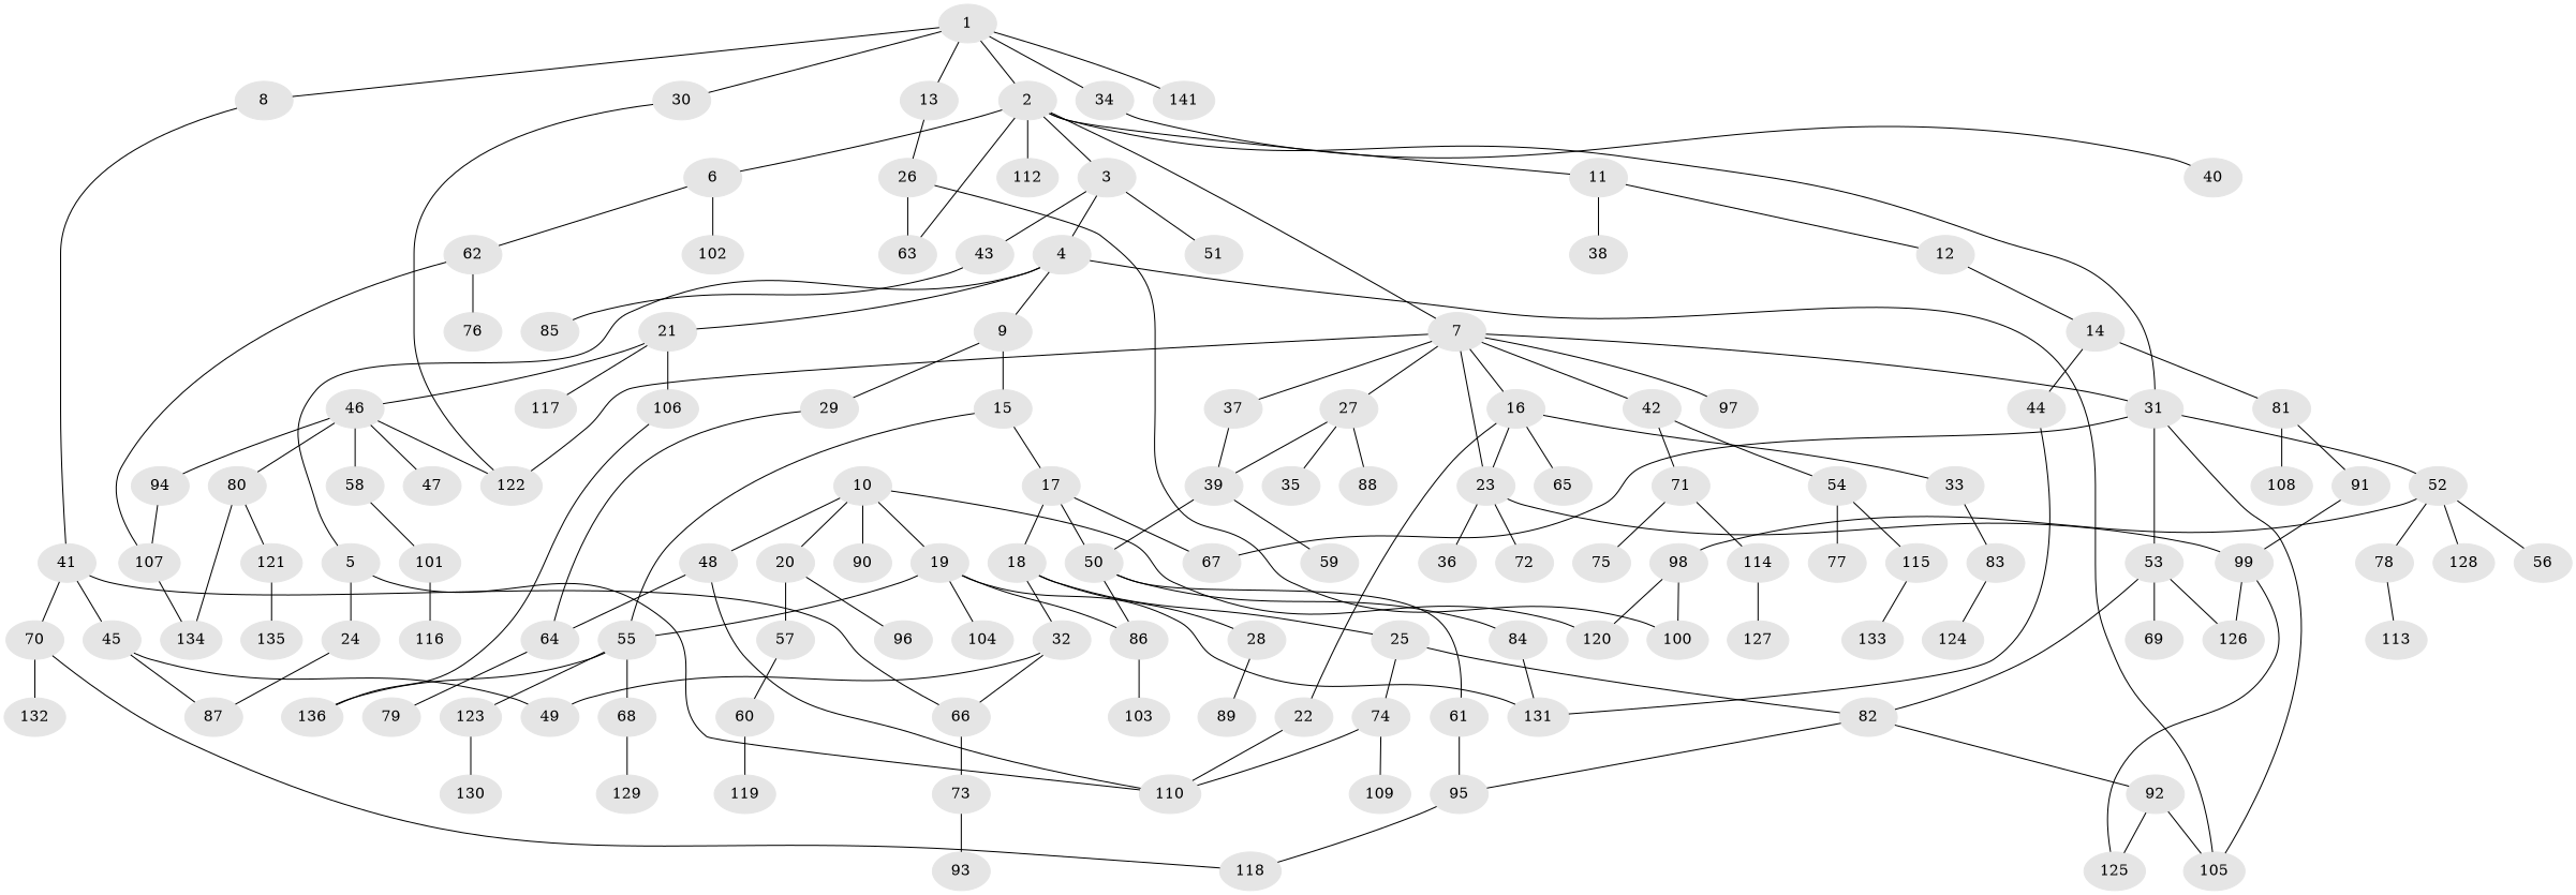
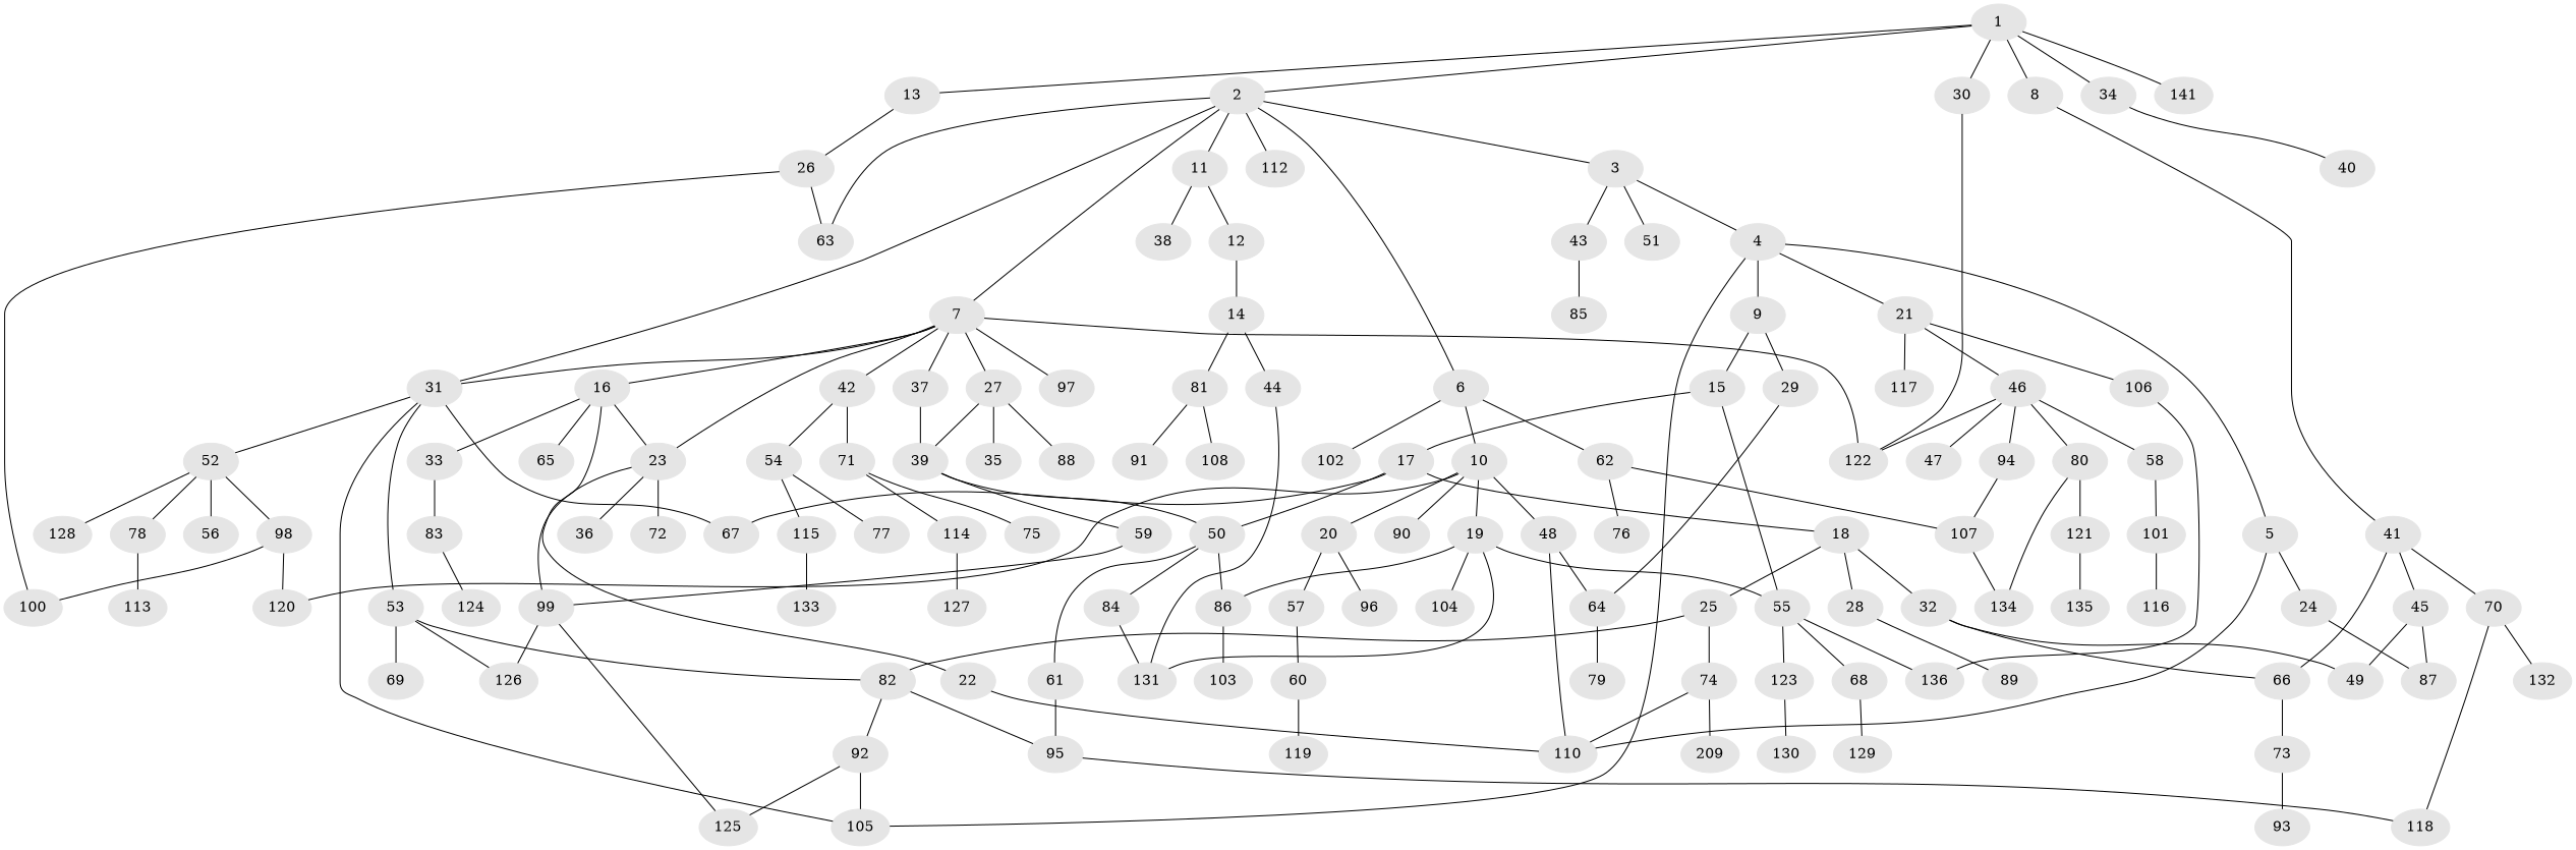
  graph {
    node [color=gray90 style=filled]
    1
    2
    8
    13
    30
    34
    n7 [label=141]
    3
    6
    7
    11
    31
    63
    112
    41
    26
    122
    40
    4
    43
    51
    10
    62
    102
    42
    16
    23
    27
    37
    97
    12
    38
    105
    67
    52
    53
    5
    9
    21
    54
    71
    85
    24
    110
    15
    29
    46
    106
    117
    87
    19
    20
    48
    90
    120
    76
    107
    22
    33
    65
    36
    72
    99
    35
    39
    88
    66
    45
    70
    17
    55
    64
    86
    104
    131
    57
    96
    14
    44
    81
    100
    91
    108
    18
    50
    68
    123
    136
    83
    25
    28
    32
    61
    84
    74
    82
    89
    49
    103
    60
    47
    58
    80
    94
    126
    125
-   109
+   109 [label=209]
    95
    92
    59
    79
    56
    78
    98
    128
    69
    73
    124
    118
    132
    77
    115
    75
    114
    101
    121
    134
    113
    133
    129
    130
    119
    116
    93
    127
    135
    1 -- 2
    1 -- 8
    1 -- 13
    1 -- 30
    1 -- 34
    1 -- n7
    2 -- 3
    2 -- 6
    2 -- 7
    2 -- 11
    2 -- 31
    2 -- 63
    2 -- 112
    8 -- 41
    13 -- 26
    30 -- 122
    34 -- 40
    3 -- 4
    3 -- 43
    3 -- 51
+   6 -- 10
    6 -- 62
    6 -- 102
    7 -- 31
    7 -- 122
    7 -- 42
    7 -- 16
    7 -- 23
    7 -- 27
    7 -- 37
    7 -- 97
    11 -- 12
    11 -- 38
    31 -- 105
    31 -- 67
    31 -- 52
    31 -- 53
    41 -- 66
    41 -- 45
    41 -- 70
    26 -- 63
    26 -- 100
    4 -- 105
    4 -- 5
    4 -- 9
    4 -- 21
    43 -- 85
    10 -- 19
    10 -- 20
    10 -- 48
    10 -- 90
    10 -- 120
    62 -- 76
    62 -- 107
    42 -- 54
    42 -- 71
    16 -- 23
    16 -- 22
    16 -- 33
    16 -- 65
    23 -- 36
    23 -- 72
    23 -- 99
    27 -- 35
    27 -- 39
    27 -- 88
    37 -- 39
    12 -- 14
    52 -- 56
    52 -- 78
    52 -- 98
    52 -- 128
    53 -- 82
    53 -- 126
    53 -- 69
    5 -- 24
    5 -- 110
    9 -- 15
    9 -- 29
    21 -- 46
    21 -- 106
    21 -- 117
    54 -- 77
    54 -- 115
    71 -- 75
    71 -- 114
    24 -- 87
    15 -- 17
    15 -- 55
    29 -- 64
    46 -- 122
    46 -- 47
    46 -- 58
    46 -- 80
    46 -- 94
    106 -- 136
    19 -- 55
    19 -- 86
    19 -- 104
    19 -- 131
    20 -- 57
    20 -- 96
    48 -- 110
    48 -- 64
    107 -- 134
    22 -- 110
    33 -- 83
    99 -- 126
    99 -- 125
    39 -- 50
    39 -- 59
    66 -- 73
    45 -- 87
    45 -- 49
    70 -- 118
    70 -- 132
    17 -- 67
    17 -- 18
    17 -- 50
    55 -- 68
    55 -- 123
    55 -- 136
    64 -- 79
    86 -- 103
    57 -- 60
    14 -- 44
    14 -- 81
    44 -- 131
    81 -- 91
    81 -- 108
    18 -- 25
    18 -- 28
    18 -- 32
    50 -- 86
    50 -- 61
    50 -- 84
    68 -- 129
    123 -- 130
    83 -- 124
    25 -- 74
    25 -- 82
    28 -- 89
    32 -- 66
    32 -- 49
    61 -- 95
    84 -- 131
    74 -- 110
    74 -- 109
    82 -- 95
    82 -- 92
    60 -- 119
    58 -- 101
    80 -- 121
    80 -- 134
    94 -- 107
    95 -- 118
    92 -- 105
    92 -- 125
-   91 -- 99
+   59 -- 99
    78 -- 113
    98 -- 120
    98 -- 100
    73 -- 93
    115 -- 133
    114 -- 127
    101 -- 116
    121 -- 135
  }
